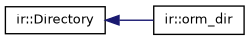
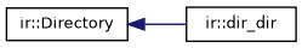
  digraph {
    rankdir=LR
    node [color=black fillcolor=white fontname=Helvetica fontsize=10 shape=record style=filled]
    n1 [height=0.2 label="ir::Directory" width=0.4]
-   n2 [height=0.2 label="ir::orm_dir" width=0.4]
+   n2 [height=0.2 label="ir::dir_dir" width=0.4]
    n1 -> n2 [color=midnightblue dir=back fontname=Helvetica fontsize=10 labelfontname=Helvetica labelfontsize=10 style=solid]
  }
